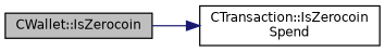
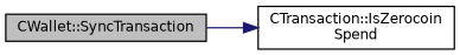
  digraph {
    rankdir=LR
    node [color=black fontname=Helvetica fontsize=10 shape=record style=filled]
-   n1 [fillcolor=grey75 fontcolor=black height=0.2 label="CWallet::IsZerocoin" width=0.4]
+   n1 [fillcolor=grey75 fontcolor=black height=0.2 label="CWallet::SyncTransaction" width=0.4]
    n2 [fillcolor=white height=0.2 label="CTransaction::IsZerocoin\lSpend" width=0.4]
    n1 -> n2 [color=midnightblue fontname=Helvetica fontsize=10 labelfontname=Helvetica labelfontsize=10 style=solid]
  }
